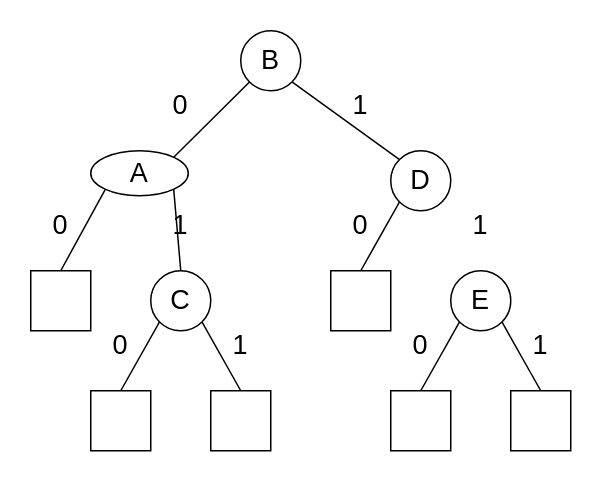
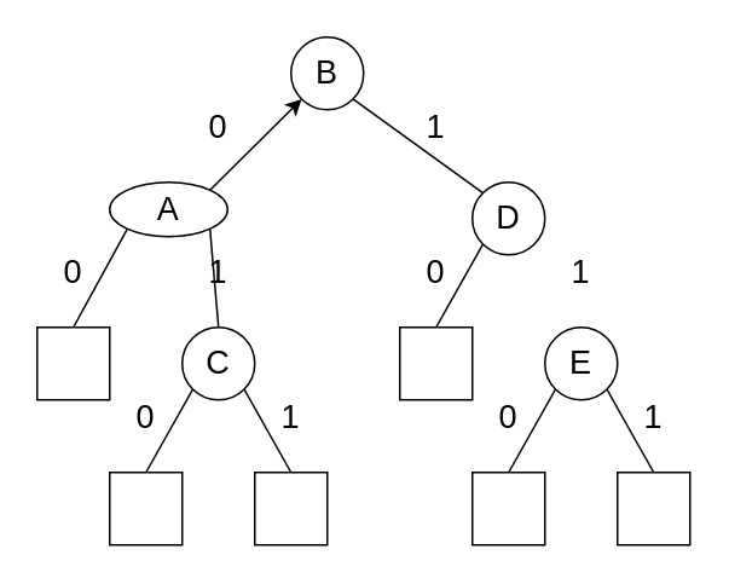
  <mxCell id="0" />
  <mxCell id="1" parent="0" />
  <mxCell id="2" value="" style="rounded=0;whiteSpace=wrap;html=1;" vertex="1" parent="1"><mxGeometry x="20" y="180" width="40" height="40" as="geometry" /></mxCell>
  <mxCell id="3" value="A" style="ellipse;whiteSpace=wrap;html=1;aspect=fixed;fontSize=18;" vertex="1" parent="1"><mxGeometry x="60" y="100" width="65" height="30" as="geometry" /></mxCell>
  <mxCell id="4" value="" style="rounded=0;whiteSpace=wrap;html=1;fontSize=18;" vertex="1" parent="1"><mxGeometry x="60" y="260" width="40" height="40" as="geometry" /></mxCell>
  <mxCell id="5" value="" style="rounded=0;whiteSpace=wrap;html=1;fontSize=18;" vertex="1" parent="1"><mxGeometry x="140" y="260" width="40" height="40" as="geometry" /></mxCell>
  <mxCell id="6" value="C" style="ellipse;whiteSpace=wrap;html=1;aspect=fixed;fontSize=18;" vertex="1" parent="1"><mxGeometry x="100" y="180" width="40" height="40" as="geometry" /></mxCell>
  <mxCell id="7" value="B" style="ellipse;whiteSpace=wrap;html=1;aspect=fixed;fontSize=18;" vertex="1" parent="1"><mxGeometry x="160" y="20" width="40" height="40" as="geometry" /></mxCell>
  <mxCell id="8" value="" style="endArrow=none;html=1;entryX=0;entryY=1;entryDx=0;entryDy=0;exitX=0.5;exitY=0;exitDx=0;exitDy=0;" edge="1" parent="1" source="2" target="3"><mxGeometry width="50" height="50" relative="1" as="geometry"><mxPoint x="20" y="370" as="sourcePoint" /><mxPoint x="70" y="320" as="targetPoint" /></mxGeometry></mxCell>
  <mxCell id="9" value="" style="endArrow=none;html=1;entryX=1;entryY=1;entryDx=0;entryDy=0;exitX=0.5;exitY=0;exitDx=0;exitDy=0;" edge="1" parent="1" source="6" target="3"><mxGeometry width="50" height="50" relative="1" as="geometry"><mxPoint x="20" y="370" as="sourcePoint" /><mxPoint x="70" y="320" as="targetPoint" /></mxGeometry></mxCell>
  <mxCell id="10" value="" style="endArrow=none;html=1;entryX=0;entryY=1;entryDx=0;entryDy=0;exitX=0.5;exitY=0;exitDx=0;exitDy=0;" edge="1" parent="1" source="4" target="6"><mxGeometry width="50" height="50" relative="1" as="geometry"><mxPoint x="80" y="260" as="sourcePoint" /><mxPoint x="70" y="320" as="targetPoint" /></mxGeometry></mxCell>
  <mxCell id="11" value="" style="endArrow=none;html=1;entryX=1;entryY=1;entryDx=0;entryDy=0;exitX=0.5;exitY=0;exitDx=0;exitDy=0;" edge="1" parent="1" source="5" target="6"><mxGeometry width="50" height="50" relative="1" as="geometry"><mxPoint x="20" y="370" as="sourcePoint" /><mxPoint x="70" y="320" as="targetPoint" /></mxGeometry></mxCell>
  <mxCell id="12" value="" style="rounded=0;whiteSpace=wrap;html=1;" vertex="1" parent="1"><mxGeometry x="220" y="180" width="40" height="40" as="geometry" /></mxCell>
  <mxCell id="13" value="" style="endArrow=none;html=1;entryX=0;entryY=1;entryDx=0;entryDy=0;exitX=0.5;exitY=0;exitDx=0;exitDy=0;" edge="1" source="12" target="14" parent="1"><mxGeometry width="50" height="50" relative="1" as="geometry"><mxPoint x="220" y="370" as="sourcePoint" /><mxPoint x="270" y="320" as="targetPoint" /></mxGeometry></mxCell>
  <mxCell id="14" value="D" style="ellipse;whiteSpace=wrap;html=1;aspect=fixed;fontSize=18;" vertex="1" parent="1"><mxGeometry x="260" y="100" width="40" height="40" as="geometry" /></mxCell>
  <mxCell id="15" value="E" style="ellipse;whiteSpace=wrap;html=1;aspect=fixed;fontSize=18;" vertex="1" parent="1"><mxGeometry x="300" y="180" width="40" height="40" as="geometry" /></mxCell>
  <mxCell id="16" value="" style="endArrow=none;html=1;entryX=0;entryY=1;entryDx=0;entryDy=0;exitX=0.5;exitY=0;exitDx=0;exitDy=0;" edge="1" source="18" target="15" parent="1"><mxGeometry width="50" height="50" relative="1" as="geometry"><mxPoint x="280" y="260" as="sourcePoint" /><mxPoint x="270" y="320" as="targetPoint" /></mxGeometry></mxCell>
  <mxCell id="17" value="" style="endArrow=none;html=1;entryX=1;entryY=1;entryDx=0;entryDy=0;exitX=0.5;exitY=0;exitDx=0;exitDy=0;" edge="1" source="19" target="15" parent="1"><mxGeometry width="50" height="50" relative="1" as="geometry"><mxPoint x="220" y="370" as="sourcePoint" /><mxPoint x="270" y="320" as="targetPoint" /></mxGeometry></mxCell>
  <mxCell id="18" value="" style="rounded=0;whiteSpace=wrap;html=1;fontSize=18;" vertex="1" parent="1"><mxGeometry x="260" y="260" width="40" height="40" as="geometry" /></mxCell>
  <mxCell id="19" value="" style="rounded=0;whiteSpace=wrap;html=1;fontSize=18;" vertex="1" parent="1"><mxGeometry x="340" y="260" width="40" height="40" as="geometry" /></mxCell>
- <mxCell id="20" value="" style="endArrow=none;html=1;entryX=0;entryY=1;entryDx=0;entryDy=0;exitX=1;exitY=0;exitDx=0;exitDy=0;" edge="1" parent="1" source="3" target="7"><mxGeometry width="50" height="50" relative="1" as="geometry"><mxPoint x="20" y="370" as="sourcePoint" /><mxPoint x="70" y="320" as="targetPoint" /></mxGeometry></mxCell>
+ <mxCell id="20" value="" style="endArrow=classic;html=1;entryX=0;entryY=1;entryDx=0;entryDy=0;exitX=1;exitY=0;exitDx=0;exitDy=0;" edge="1" parent="1" source="3" target="7"><mxGeometry width="50" height="50" relative="1" as="geometry"><mxPoint x="20" y="370" as="sourcePoint" /><mxPoint x="70" y="320" as="targetPoint" /></mxGeometry></mxCell>
  <mxCell id="21" value="" style="endArrow=none;html=1;entryX=1;entryY=1;entryDx=0;entryDy=0;exitX=0;exitY=0;exitDx=0;exitDy=0;" edge="1" parent="1" source="14" target="7"><mxGeometry width="50" height="50" relative="1" as="geometry"><mxPoint x="20" y="370" as="sourcePoint" /><mxPoint x="70" y="320" as="targetPoint" /></mxGeometry></mxCell>
  <mxCell id="22" value="0" style="text;html=1;strokeColor=none;fillColor=none;align=center;verticalAlign=middle;whiteSpace=wrap;rounded=0;fontSize=18;" vertex="1" parent="1"><mxGeometry x="100" y="60" width="40" height="20" as="geometry" /></mxCell>
  <mxCell id="23" value="0" style="text;html=1;strokeColor=none;fillColor=none;align=center;verticalAlign=middle;whiteSpace=wrap;rounded=0;fontSize=18;" vertex="1" parent="1"><mxGeometry x="20" y="140" width="40" height="20" as="geometry" /></mxCell>
  <mxCell id="24" value="0" style="text;html=1;strokeColor=none;fillColor=none;align=center;verticalAlign=middle;whiteSpace=wrap;rounded=0;fontSize=18;" vertex="1" parent="1"><mxGeometry x="60" y="220" width="40" height="20" as="geometry" /></mxCell>
  <mxCell id="25" value="0" style="text;html=1;strokeColor=none;fillColor=none;align=center;verticalAlign=middle;whiteSpace=wrap;rounded=0;fontSize=18;" vertex="1" parent="1"><mxGeometry x="220" y="140" width="40" height="20" as="geometry" /></mxCell>
  <mxCell id="26" value="0" style="text;html=1;strokeColor=none;fillColor=none;align=center;verticalAlign=middle;whiteSpace=wrap;rounded=0;fontSize=18;" vertex="1" parent="1"><mxGeometry x="260" y="220" width="40" height="20" as="geometry" /></mxCell>
  <mxCell id="27" value="1" style="text;html=1;strokeColor=none;fillColor=none;align=center;verticalAlign=middle;whiteSpace=wrap;rounded=0;fontSize=18;" vertex="1" parent="1"><mxGeometry x="220" y="60" width="40" height="20" as="geometry" /></mxCell>
  <mxCell id="28" value="1" style="text;html=1;strokeColor=none;fillColor=none;align=center;verticalAlign=middle;whiteSpace=wrap;rounded=0;fontSize=18;" vertex="1" parent="1"><mxGeometry x="100" y="140" width="40" height="20" as="geometry" /></mxCell>
  <mxCell id="29" value="1" style="text;html=1;strokeColor=none;fillColor=none;align=center;verticalAlign=middle;whiteSpace=wrap;rounded=0;fontSize=18;" vertex="1" parent="1"><mxGeometry x="300" y="140" width="40" height="20" as="geometry" /></mxCell>
  <mxCell id="30" value="1" style="text;html=1;strokeColor=none;fillColor=none;align=center;verticalAlign=middle;whiteSpace=wrap;rounded=0;fontSize=18;" vertex="1" parent="1"><mxGeometry x="140" y="220" width="40" height="20" as="geometry" /></mxCell>
  <mxCell id="31" value="1" style="text;html=1;strokeColor=none;fillColor=none;align=center;verticalAlign=middle;whiteSpace=wrap;rounded=0;fontSize=18;" vertex="1" parent="1"><mxGeometry x="340" y="220" width="40" height="20" as="geometry" /></mxCell>
